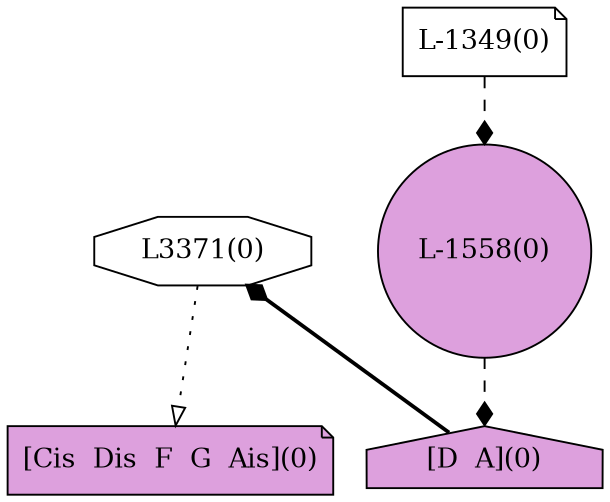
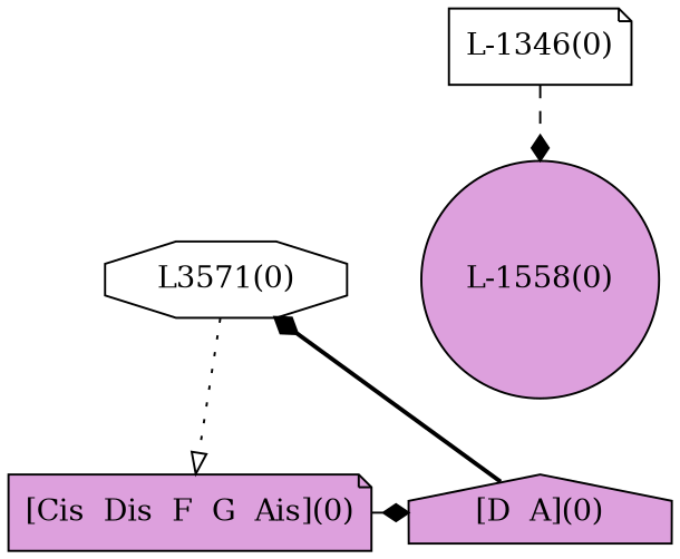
  digraph {
    node [fillcolor=plum shape=note style=filled]
    edge [arrowhead=diamond style=dashed]
-   "L-1349(0)" [fillcolor=white]
-   "L3371(0)" [fillcolor=white shape=octagon]
+   "L-1349(0)" [fillcolor=white label="L-1346(0)"]
+   "L3371(0)" [fillcolor=white shape=octagon label="L3571(0)"]
    n3 [label="L-1558(0)" shape=circle]
    "[Cis  Dis  F  G  Ais](0)"
    "[D  A](0)" [shape=house]
    subgraph sub_1 {
      rank=min
      "L-1349(0)"
    }
    subgraph sub_2 {
      rank=same
      "L3371(0)"
      n3
    }
    subgraph sub_3 {
      rank=max
      "[Cis  Dis  F  G  Ais](0)"
      "[D  A](0)"
    }
    "L-1349(0)" -> n3
    "L3371(0)" -> "[Cis  Dis  F  G  Ais](0)" [arrowhead=onormal style=dotted]
-   n3 -> "[D  A](0)"
+   "[Cis  Dis  F  G  Ais](0)" -> "[D  A](0)"
    "[D  A](0)" -> "L3371(0)" [style=bold]
  }
